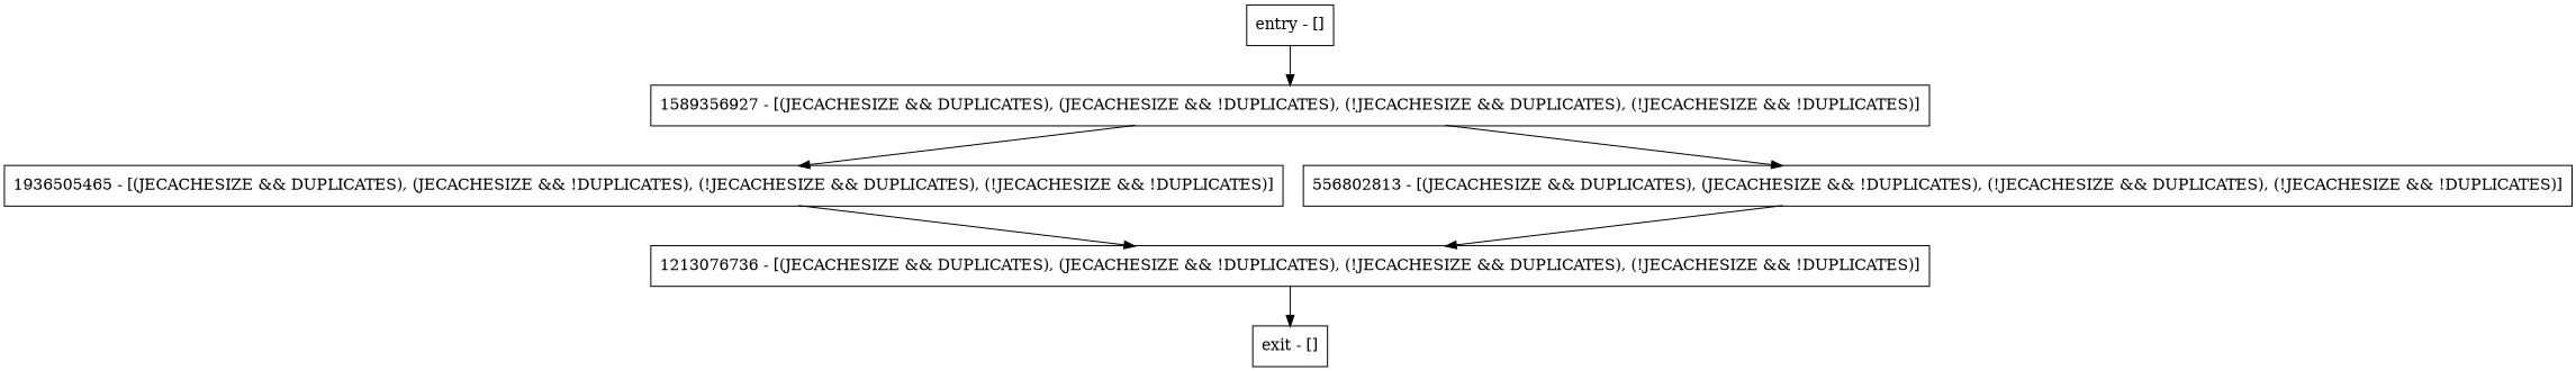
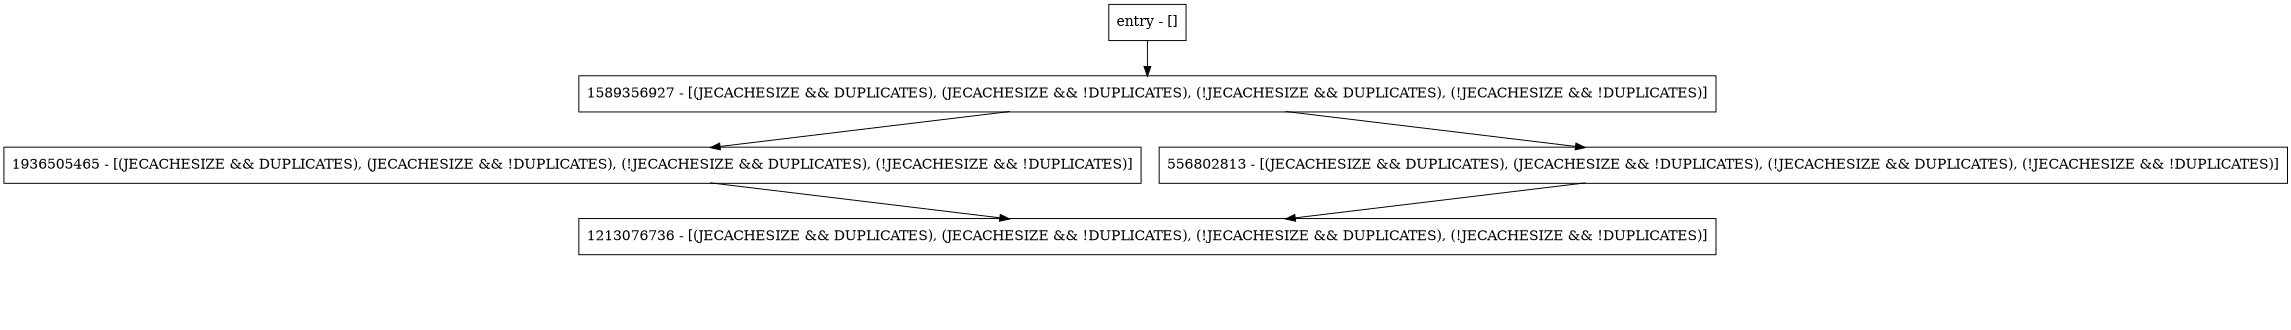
  digraph {
    node [shape=record]
    n1 [label="entry - []"]
    n2 [label="1589356927 - [(JECACHESIZE && DUPLICATES), (JECACHESIZE && !DUPLICATES), (!JECACHESIZE && DUPLICATES), (!JECACHESIZE && !DUPLICATES)]"]
-   n3 [label="exit - []"]
    n4 [label="1936505465 - [(JECACHESIZE && DUPLICATES), (JECACHESIZE && !DUPLICATES), (!JECACHESIZE && DUPLICATES), (!JECACHESIZE && !DUPLICATES)]"]
    n5 [label="1213076736 - [(JECACHESIZE && DUPLICATES), (JECACHESIZE && !DUPLICATES), (!JECACHESIZE && DUPLICATES), (!JECACHESIZE && !DUPLICATES)]"]
    n6 [label="556802813 - [(JECACHESIZE && DUPLICATES), (JECACHESIZE && !DUPLICATES), (!JECACHESIZE && DUPLICATES), (!JECACHESIZE && !DUPLICATES)]"]
    n1 -> n2
    n2 -> n4
    n2 -> n6
    n4 -> n5
-   n5 -> n3
    n6 -> n5
  }
